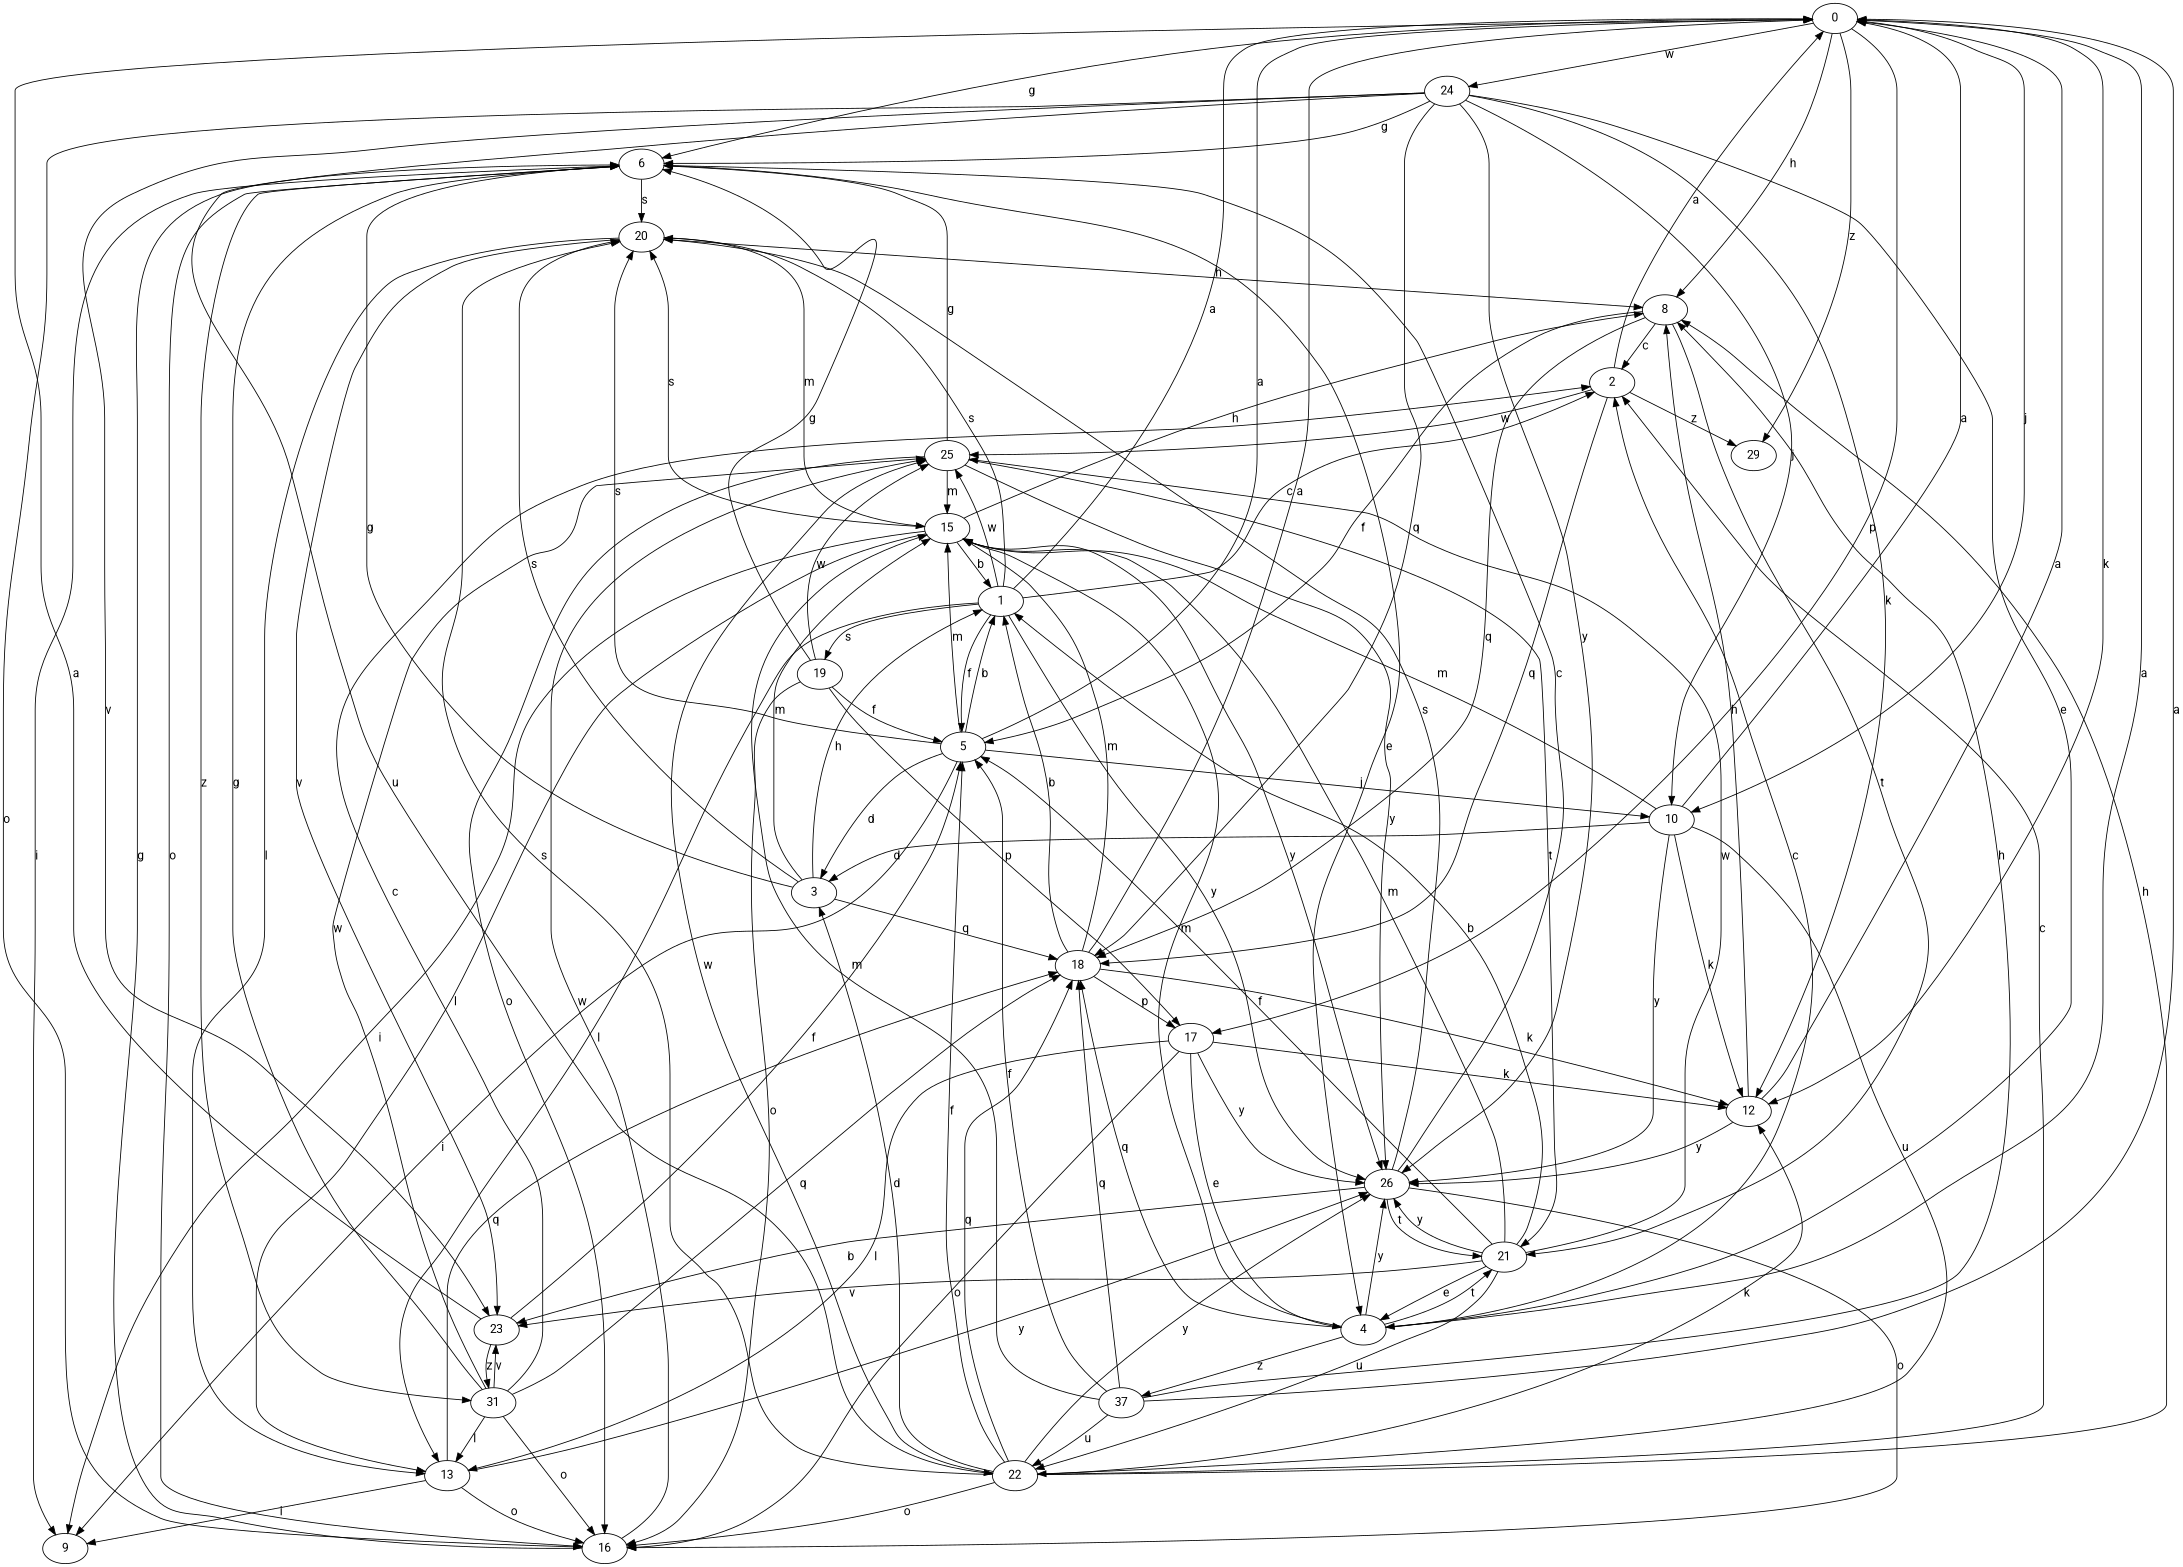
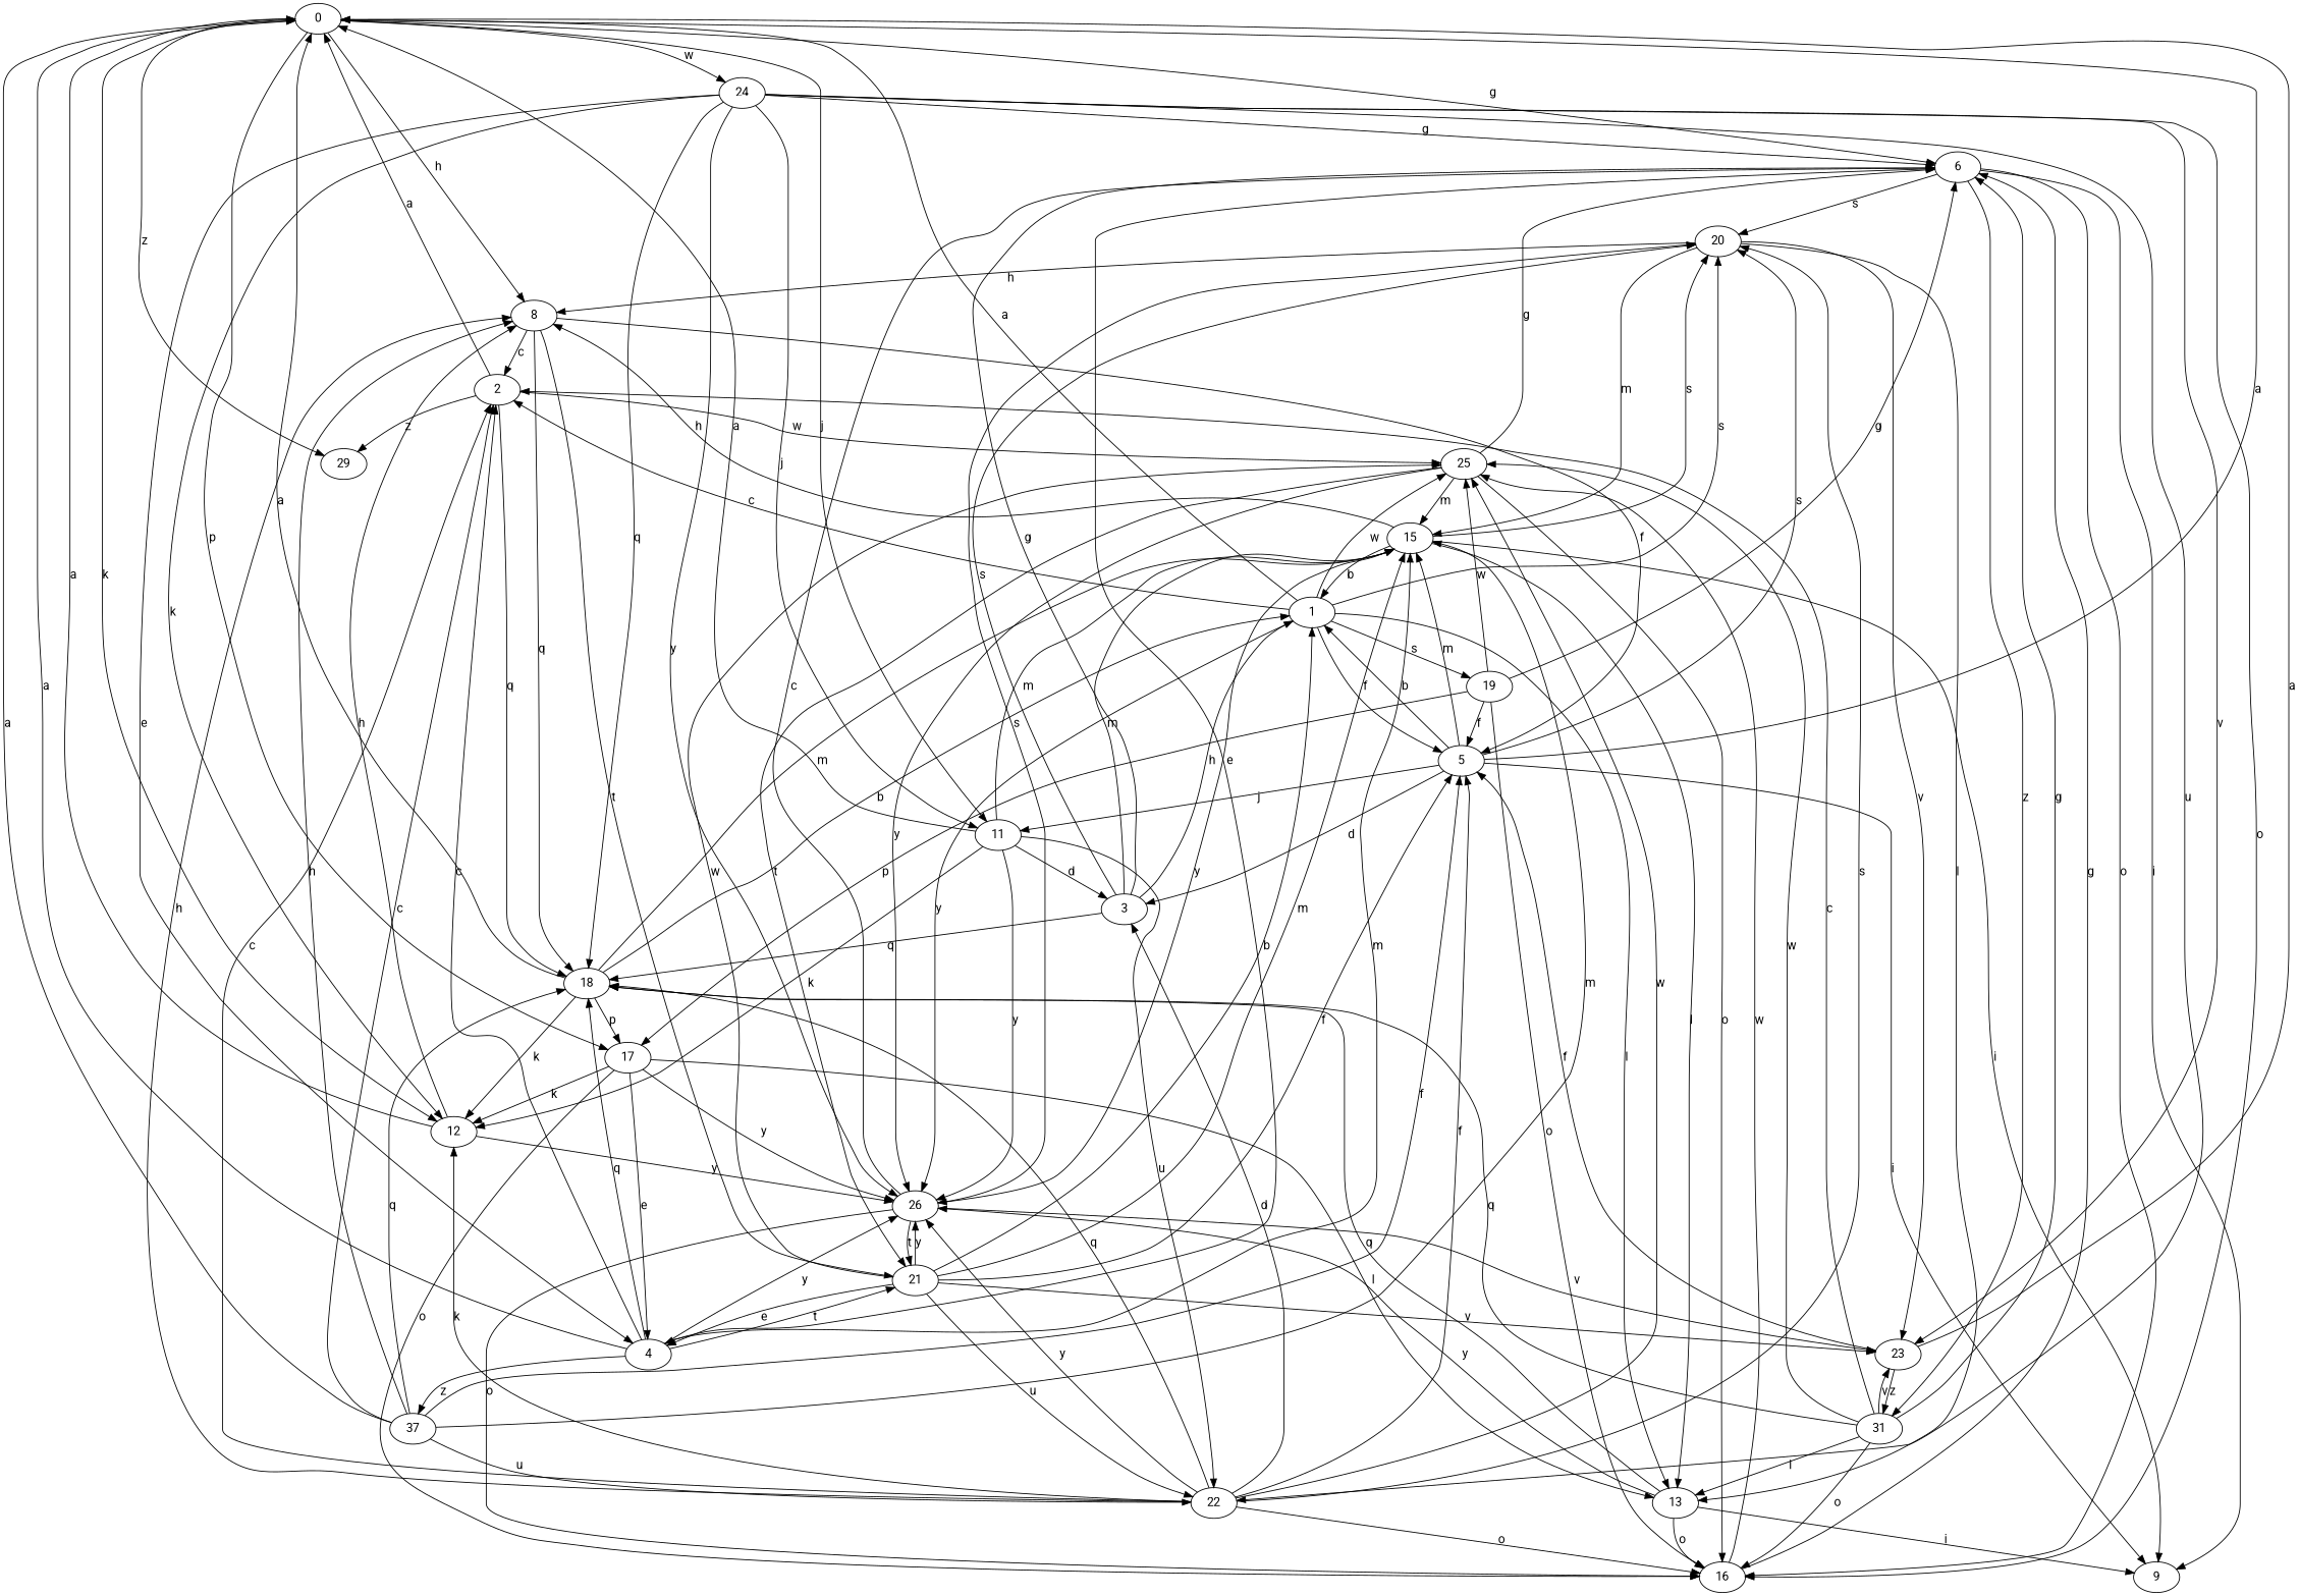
  strict digraph {
    fontname=Roboto
    node [fontname=Roboto]
    edge [fontname=Roboto]
    0
    6
    8
-   11 [label=10]
+   11
    12
    17
    24
    29
    20
    4
    9
    16
    31
    2
    5
    18
    21
    26
    3
    15
    22
    13
    23
    1
    19
    25
    n27 [label=37]
    0 -> 6 [label=g]
    0 -> 8 [label=h]
    0 -> 11 [label=j]
    0 -> 12 [label=k]
    0 -> 17 [label=p]
    0 -> 24 [label=w]
    0 -> 29 [label=z]
    6 -> 20 [label=s]
    6 -> 4 [label=e]
    6 -> 9 [label=i]
    6 -> 16 [label=o]
    6 -> 31 [label=z]
    8 -> 2 [label=c]
    8 -> 5 [label=f]
    8 -> 18 [label=q]
    8 -> 21 [label=t]
    11 -> 0 [label=a]
    11 -> 12 [label=k]
    11 -> 26 [label=y]
    11 -> 3 [label=d]
    11 -> 15 [label=m]
    11 -> 22 [label=u]
    12 -> 0 [label=a]
    12 -> 8 [label=h]
    12 -> 26 [label=y]
    17 -> 12 [label=k]
    17 -> 4 [label=e]
    17 -> 16 [label=o]
    17 -> 26 [label=y]
    17 -> 13 [label=l]
    24 -> 6 [label=g]
    24 -> 11 [label=j]
    24 -> 12 [label=k]
    24 -> 4 [label=e]
    24 -> 16 [label=o]
    24 -> 18 [label=q]
    24 -> 26 [label=y]
    24 -> 22 [label=u]
    24 -> 23 [label=v]
    20 -> 8 [label=h]
    20 -> 15 [label=m]
    20 -> 13 [label=l]
    20 -> 23 [label=v]
    4 -> 0 [label=a]
    4 -> 2 [label=c]
    4 -> 18 [label=q]
    4 -> 21 [label=t]
    4 -> 26 [label=y]
    4 -> 15 [label=m]
    4 -> n27 [label=z]
    16 -> 6 [label=g]
    16 -> 25 [label=w]
    31 -> 6 [label=g]
    31 -> 16 [label=o]
    31 -> 2 [label=c]
    31 -> 18 [label=q]
    31 -> 13 [label=l]
    31 -> 23 [label=v]
    31 -> 25 [label=w]
    2 -> 0 [label=a]
    2 -> 29 [label=z]
    2 -> 18 [label=q]
    2 -> 25 [label=w]
    5 -> 0 [label=a]
    5 -> 11 [label=j]
    5 -> 20 [label=s]
    5 -> 9 [label=i]
    5 -> 3 [label=d]
    5 -> 15 [label=m]
    5 -> 1 [label=b]
    18 -> 0 [label=a]
    18 -> 12 [label=k]
    18 -> 17 [label=p]
    18 -> 15 [label=m]
    18 -> 1 [label=b]
    21 -> 4 [label=e]
    21 -> 5 [label=f]
    21 -> 26 [label=y]
    21 -> 15 [label=m]
    21 -> 22 [label=u]
    21 -> 23 [label=v]
    21 -> 1 [label=b]
    21 -> 25 [label=w]
    26 -> 6 [label=c]
    26 -> 20 [label=s]
    26 -> 16 [label=o]
    26 -> 21 [label=t]
-   26 -> 23 [label=b]
+   26 -> 23 [label=v]
    3 -> 6 [label=g]
    3 -> 20 [label=s]
    3 -> 18 [label=q]
    3 -> 15 [label=m]
    3 -> 1 [label=h]
    15 -> 8 [label=h]
    15 -> 20 [label=s]
    15 -> 9 [label=i]
    15 -> 26 [label=y]
    15 -> 13 [label=l]
    15 -> 1 [label=b]
    22 -> 8 [label=h]
    22 -> 12 [label=k]
    22 -> 20 [label=s]
    22 -> 16 [label=o]
    22 -> 2 [label=c]
    22 -> 5 [label=f]
    22 -> 18 [label=q]
    22 -> 26 [label=y]
    22 -> 3 [label=d]
    22 -> 25 [label=w]
    13 -> 9 [label=i]
    13 -> 16 [label=o]
    13 -> 18 [label=q]
    13 -> 26 [label=y]
    23 -> 0 [label=a]
    23 -> 31 [label=z]
    23 -> 5 [label=f]
    1 -> 0 [label=a]
    1 -> 20 [label=s]
    1 -> 2 [label=c]
    1 -> 5 [label=f]
    1 -> 26 [label=y]
    1 -> 13 [label=l]
    1 -> 19 [label=s]
    1 -> 25 [label=w]
    19 -> 6 [label=g]
    19 -> 17 [label=p]
    19 -> 16 [label=o]
    19 -> 5 [label=f]
    19 -> 25 [label=w]
    25 -> 6 [label=g]
    25 -> 16 [label=o]
    25 -> 21 [label=t]
    25 -> 26 [label=y]
    25 -> 15 [label=m]
    n27 -> 0 [label=a]
    n27 -> 8 [label=h]
+   n27 -> 2 [label=c]
    n27 -> 5 [label=f]
    n27 -> 18 [label=q]
    n27 -> 15 [label=m]
    n27 -> 22 [label=u]
  }
